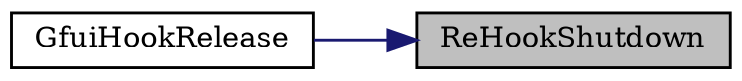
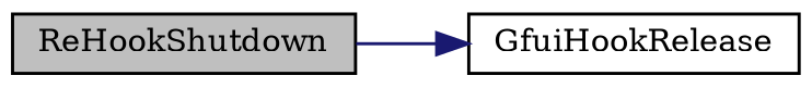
  digraph {
    rankdir=LR
    fontname="DejaVu Serif"
    node [color=black fontname="DejaVu Serif" fontsize=10 shape=record style=filled]
    n1 [fillcolor=grey75 fontcolor=black height=0.2 label=ReHookShutdown width=0.4]
    n2 [fillcolor=white height=0.2 label=GfuiHookRelease width=0.4]
-   n2 -> n1 [color=midnightblue fontname="DejaVu Serif" fontsize=10 labelfontname=Helvetica labelfontsize=10 style=solid]
+   n1 -> n2 [color=midnightblue fontname="DejaVu Serif" fontsize=10 labelfontname=Helvetica labelfontsize=10 style=solid]
  }
